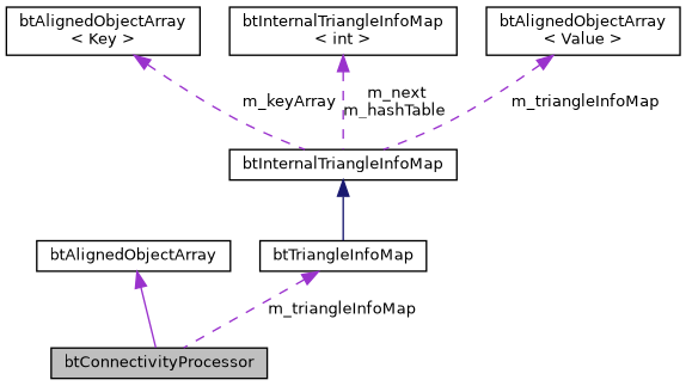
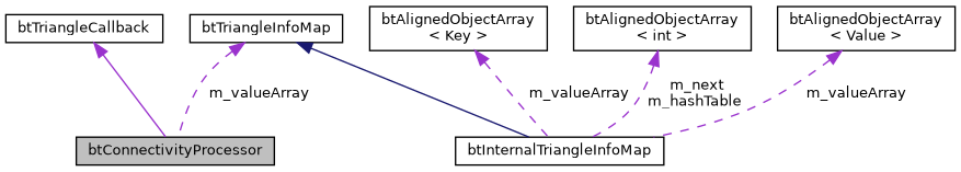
  digraph {
    rankdir=TB
    node [color=black fillcolor=white fontname=Helvetica fontsize=10 shape=record style=filled]
    edge [color=darkorchid3 dir=back fontname=Helvetica fontsize=10 labelfontname=Helvetica labelfontsize=10 style=dashed]
    n1 [fillcolor=grey75 fontcolor=black height=0.2 label=btConnectivityProcessor width=0.4]
-   n2 [height=0.2 label=btAlignedObjectArray width=0.4]
+   n2 [height=0.2 label=btTriangleCallback width=0.4]
    n3 [height=0.2 label=btTriangleInfoMap width=0.4]
    n4 [height=0.2 label=btInternalTriangleInfoMap width=0.4]
    n5 [height=0.2 label="btAlignedObjectArray\l\< Key \>" width=0.4]
-   n6 [height=0.2 label="btInternalTriangleInfoMap\l\< int \>" width=0.4]
+   n6 [height=0.2 label="btAlignedObjectArray\l\< int \>" width=0.4]
    n7 [height=0.2 label="btAlignedObjectArray\l\< Value \>" width=0.4]
    n2 -> n1 [style=solid]
-   n3 -> n1 [label=" m_triangleInfoMap"]
-   n4 -> n3 [color=midnightblue style=solid]
-   n5 -> n4 [label=" m_keyArray"]
+   n3 -> n1 [label=" m_valueArray"]
+   n3 -> n4 [color=midnightblue style=solid]
+   n5 -> n4 [label=" m_valueArray"]
    n6 -> n4 [label=" m_next\nm_hashTable"]
-   n7 -> n4 [label=" m_triangleInfoMap"]
+   n7 -> n4 [label=" m_valueArray"]
  }
